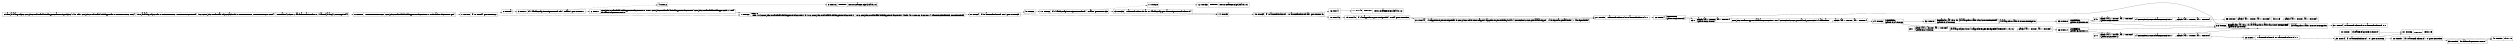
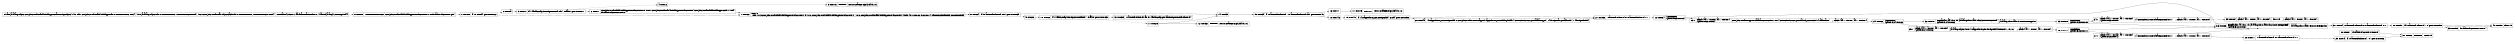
  digraph {
    rankdir=LR
    node [shape=record]
    n1 [label="{0\:\ 0x0000|MTH_ENTER_BLOCK\l|com.j256.ormlite.field.FieldType$LevelCounters r0 = threadLevelCounters.get()\l}"]
    n2 [label="{1\:\ 0x0008|if (r0 != null) goto L_0x0022\l}"]
    n3 [label="{2\:\ 0x000a}"]
    n4 [label="{7\:\ 0x0022|PHI: r0 \l  PHI: (r0v3 com.j256.ormlite.field.FieldType$LevelCounters) = (r0v2 com.j256.ormlite.field.FieldType$LevelCounters), (r0v6 com.j256.ormlite.field.FieldType$LevelCounters) binds: [B:1:0x0008, B:6:0x0017] A[DONT_GENERATE, DONT_INLINE]\l}"]
    n5 [label="{3\:\ 0x0010|if (r4.fieldConfig.isForeignAutoRefresh() != false) goto L_0x0017\l}"]
    n6 [label="{8\:\ 0x0024|if (r0.autoRefreshLevel != 0) goto L_0x003b\l}"]
    n7 [label="{4\:\ 0x0012}"]
    n8 [label="{6\:\ 0x0017|com.j256.ormlite.field.FieldType$LevelCounters r0 = new com.j256.ormlite.field.FieldType.LevelCounters((com.j256.ormlite.field.FieldType.C09511) null)\lthreadLevelCounters.set(r0)\l}"]
    n9 [label="{5\:\ 0x0016|RETURN\l|return createForeignShell(r5, r6)\l}"]
    n10 [label="{9\:\ 0x0026}"]
    n11 [label="{14\:\ 0x003b}"]
    n12 [label="{10\:\ 0x002c|if (r4.fieldConfig.isForeignAutoRefresh() != false) goto L_0x0033\l}"]
    n13 [label="{15\:\ 0x003f|if (r0.autoRefreshLevel \< r0.autoRefreshLevelMax) goto L_0x0046\l}"]
    n14 [label="{11\:\ 0x002e}"]
    n15 [label="{13\:\ 0x0033|r0.autoRefreshLevelMax = r4.fieldConfig.getMaxForeignAutoRefreshLevel()\l}"]
    n16 [label="{12\:\ 0x0032|RETURN\l|return createForeignShell(r5, r6)\l}"]
    n17 [label="{16\:\ 0x0041}"]
    n18 [label="{18\:\ 0x0046}"]
    n19 [label="{17\:\ 0x0045|RETURN\l|return createForeignShell(r5, r6)\l}"]
    n20 [label="{19\:\ 0x0048|if (r4.mappedQueryForForeignField != null) goto L_0x005e\l}"]
    n21 [label="{20\:\ 0x004a|r4.mappedQueryForForeignField = com.j256.ormlite.stmt.mapped.MappedQueryForFieldEq.build(r4.connectionSource.getDatabaseType(), r4.foreignDao.getTableInfo(), r4.foreignIdField)\l}"]
    n22 [label="{21\:\ 0x005e|r0.autoRefreshLevel = r0.autoRefreshLevel + 1\l}"]
    n23 [label="{22\:\ 0x0064|SYNTHETIC\lSplitter:B:22:0x0064\l}"]
    n24 [label="{23\:\ ?|Catch:\{ all \-\> 0x0087, all \-\> 0x008e \}\lSplitter:B:22:0x0064\l|com.j256.ormlite.support.DatabaseConnection r1 = r4.connectionSource.getReadOnlyConnection(r4.tableName)     \/\/ Catch:\{ all \-\> 0x0087, all \-\> 0x008e \}\l}"]
    n25 [label="{36\:\ 0x008e|ExcHandler: all (r5v1 'th' java.lang.Throwable A[CUSTOM_DECLARE])\lSplitter:B:22:0x0064\l|java.lang.Throwable r5 = move\-exception\l}"]
    n26 [label="{24\:\ 0x006c|SYNTHETIC\lSplitter:B:24:0x006c\l}"]
    n27 [label="{37\:\ 0x008f|r0.autoRefreshLevel = r0.autoRefreshLevel + \-1\l}"]
    n28 [label="{25\:\ ?|Catch:\{ all \-\> 0x0087, all \-\> 0x008e \}\lSplitter:B:24:0x006c\l|java.lang.Object r5 = r4.mappedQueryForForeignField.execute(r1, r5, r6)     \/\/ Catch:\{ all \-\> 0x0087, all \-\> 0x008e \}\l}"]
    n29 [label="{32\:\ 0x0087|ExcHandler: all (r5v2 'th' java.lang.Throwable A[CUSTOM_DECLARE])\lSplitter:B:24:0x006c\l|java.lang.Throwable r5 = move\-exception\l}"]
    n30 [label="{26\:\ 0x0072|SYNTHETIC\lSplitter:B:26:0x0072\l}"]
    n31 [label="{33\:\ 0x0088|SYNTHETIC\lSplitter:B:33:0x0088\l}"]
    n32 [label="{27\:\ ?|Catch:\{ all \-\> 0x0087, all \-\> 0x008e \}\lSplitter:B:26:0x0072\l|r4.connectionSource.releaseConnection(r1)     \/\/ Catch:\{ all \-\> 0x0087, all \-\> 0x008e \}\l}"]
    n33 [label="{28\:\ 0x0077|r0.autoRefreshLevel = r0.autoRefreshLevel + \-1\l}"]
    n34 [label="{29\:\ 0x007f|if (r0.autoRefreshLevel \> 0) goto L_0x0086\l}"]
    n35 [label="{31\:\ 0x0086|RETURN\l|return r5\l}"]
    n36 [label="{30\:\ 0x0081|threadLevelCounters.remove()\l}"]
    n37 [label="{34\:\ ?|Catch:\{ all \-\> 0x0087, all \-\> 0x008e \}\lSplitter:B:33:0x0088\l|r4.connectionSource.releaseConnection(r1)     \/\/ Catch:\{ all \-\> 0x0087, all \-\> 0x008e \}\l}"]
    n38 [label="{35\:\ 0x008d|Catch:\{ all \-\> 0x0087, all \-\> 0x008e \}\l|throw r5     \/\/ Catch:\{ all \-\> 0x0087, all \-\> 0x008e \}\l}"]
    n39 [label="{38\:\ 0x0097|if (r0.autoRefreshLevel \> 0) goto L_0x009e\l}"]
    n40 [label="{39\:\ 0x0099|threadLevelCounters.remove()\l}"]
    n41 [label="{40\:\ 0x009e|throw r5\l}"]
    n42 [label="{private java.lang.Object com.j256.ormlite.field.FieldType.createForeignObject((r4v0 'this' com.j256.ormlite.field.FieldType A[IMMUTABLE_TYPE, THIS]), (r5v0 java.lang.Object A[IMMUTABLE_TYPE, METHOD_ARGUMENT]), (r6v0 com.j256.ormlite.dao.ObjectCache A[IMMUTABLE_TYPE, METHOD_ARGUMENT]))  | Annotation[SYSTEM, dalvik.annotation.Throws, \{value=[java.sql.SQLException]\}]\l}"]
    n1 -> n2
    n2 -> n3 [style=dashed]
    n2 -> n4
    n3 -> n5
    n4 -> n6
    n5 -> n7 [style=dashed]
    n5 -> n8
    n6 -> n10 [style=dashed]
    n6 -> n11
    n7 -> n9
    n8 -> n4
    n10 -> n12
    n11 -> n13
    n12 -> n14 [style=dashed]
    n12 -> n15
    n13 -> n17 [style=dashed]
    n13 -> n18
    n14 -> n16
-   n15 -> n11
+   n14 -> n11
    n17 -> n19
    n18 -> n20
    n20 -> n21 [style=dashed]
    n20 -> n22
    n21 -> n22
    n22 -> n23
    n23 -> n24
    n23 -> n25
    n24 -> n26
    n25 -> n27
    n26 -> n28
    n26 -> n29
-   n34 -> n39
+   n27 -> n39
    n28 -> n30
    n29 -> n31
    n30 -> n25
    n30 -> n32
    n31 -> n25
    n31 -> n37
    n32 -> n25
    n32 -> n33
    n33 -> n34
    n34 -> n35
    n36 -> n35
    n37 -> n38
    n39 -> n40 [style=dashed]
    n39 -> n41
    n40 -> n41
    n42 -> n1
  }
